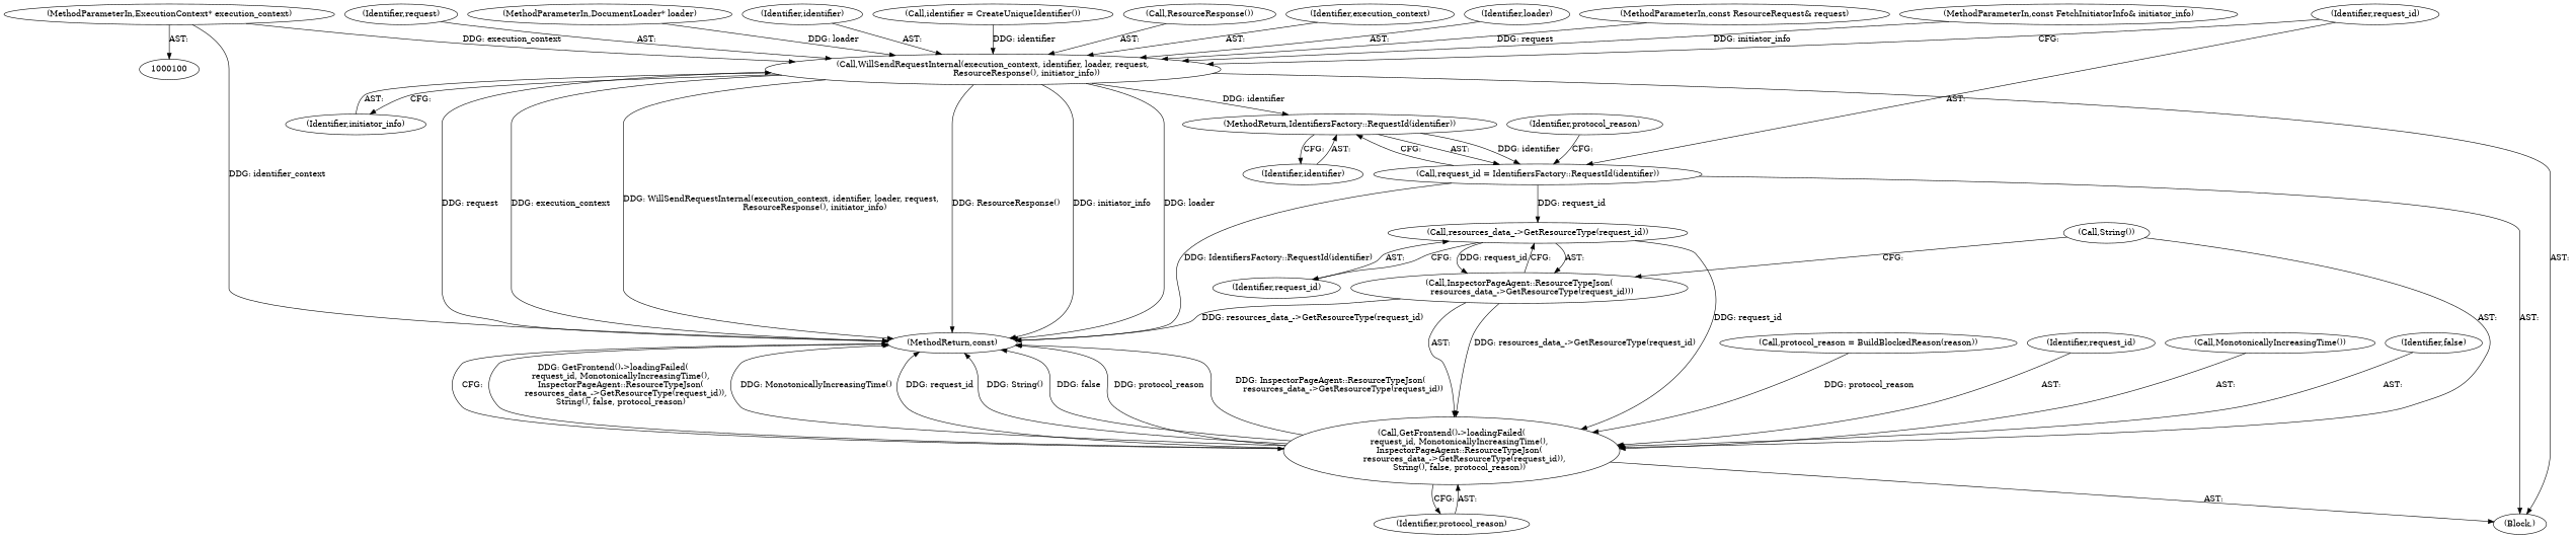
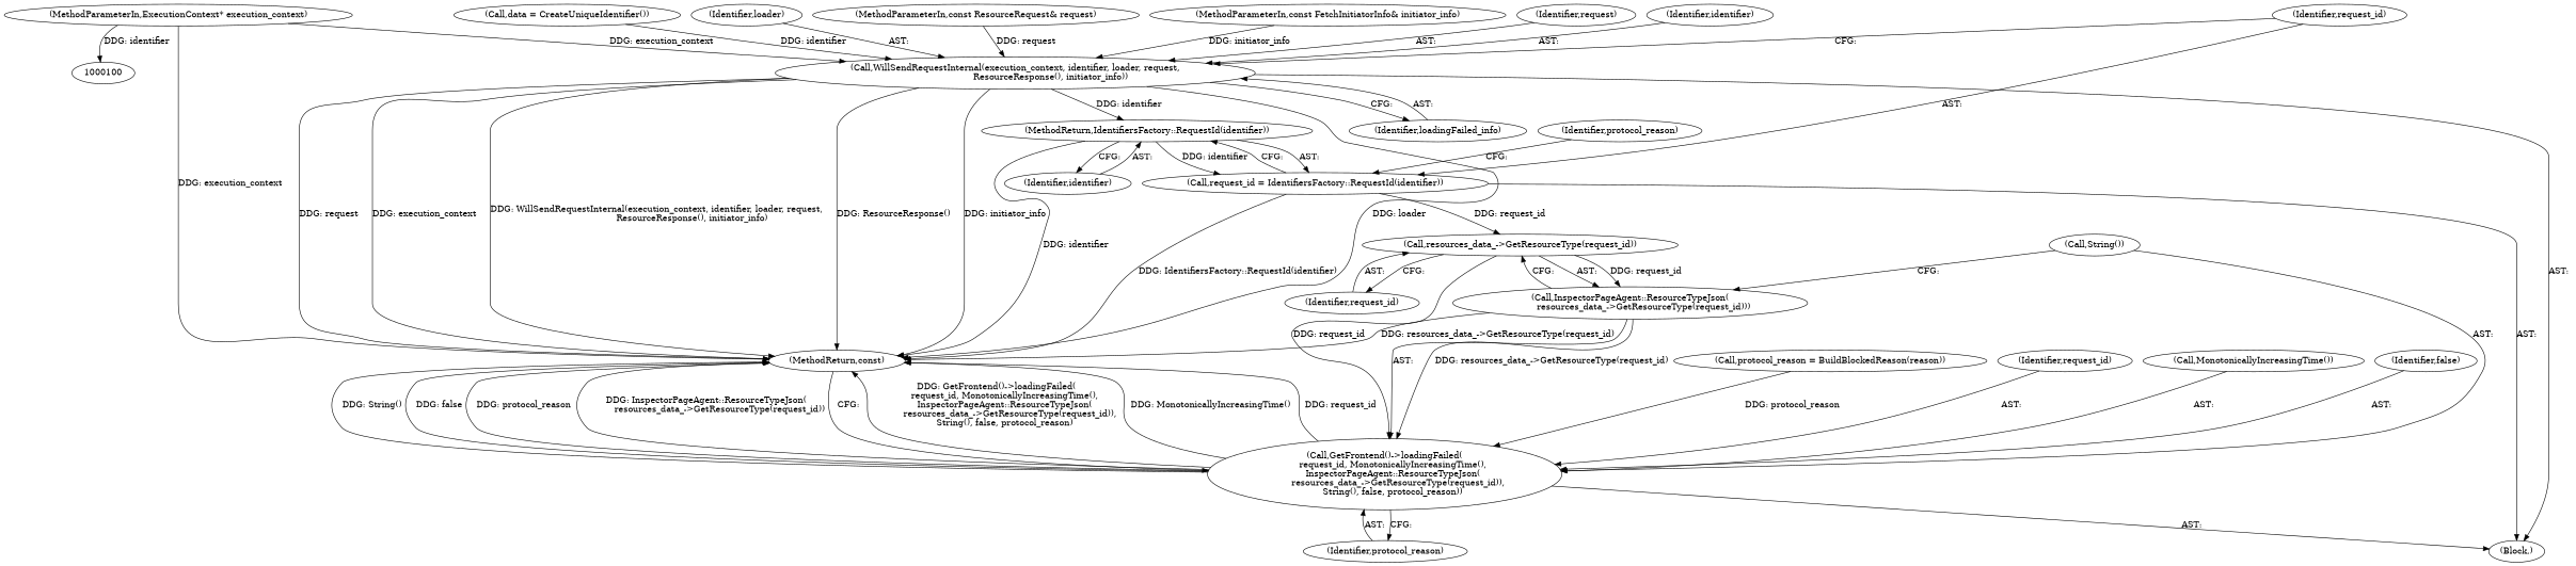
  digraph {
    n1 [label="(MethodParameterIn,ExecutionContext* execution_context)"]
    n2 [label="(Call,WillSendRequestInternal(execution_context, identifier, loader, request,\n                          ResourceResponse(), initiator_info))"]
    n3 [label="(MethodReturn,const)"]
    1000100
    n5 [label="(MethodReturn,IdentifiersFactory::RequestId(identifier))"]
    n6 [label="(Block,)"]
-   n7 [label="(Identifier,initiator_info)"]
+   n7 [label="(Identifier,loadingFailed_info)"]
    n8 [label="(Call,GetFrontend()->loadingFailed(\n      request_id, MonotonicallyIncreasingTime(),\n      InspectorPageAgent::ResourceTypeJson(\n          resources_data_->GetResourceType(request_id)),\n      String(), false, protocol_reason))"]
    n9 [label="(Call,request_id = IdentifiersFactory::RequestId(identifier))"]
    n10 [label="(Identifier,identifier)"]
    n11 [label="(Call,resources_data_->GetResourceType(request_id))"]
    n12 [label="(Call,InspectorPageAgent::ResourceTypeJson(\n          resources_data_->GetResourceType(request_id)))"]
    n13 [label="(Identifier,request_id)"]
    n14 [label="(Identifier,protocol_reason)"]
-   n15 [label="(Call,identifier = CreateUniqueIdentifier())"]
-   n16 [label="(Call,ResourceResponse())"]
-   n17 [label="(Identifier,execution_context)"]
+   n15 [label="(Call,data = CreateUniqueIdentifier())"]
    n18 [label="(Identifier,loader)"]
    n19 [label="(Call,protocol_reason = BuildBlockedReason(reason))"]
    n20 [label="(Identifier,request_id)"]
    n21 [label="(MethodParameterIn,const ResourceRequest& request)"]
    n22 [label="(Call,String())"]
    n23 [label="(Identifier,protocol_reason)"]
    n24 [label="(Call,MonotonicallyIncreasingTime())"]
    n25 [label="(Identifier,false)"]
    n26 [label="(MethodParameterIn,const FetchInitiatorInfo& initiator_info)"]
    n27 [label="(Identifier,request)"]
-   n28 [label="(MethodParameterIn,DocumentLoader* loader)"]
    n29 [label="(Identifier,identifier)"]
    n30 [label="(Identifier,request_id)"]
    n1 -> n2 [label="DDG: execution_context"]
-   n1 -> n3 [label="DDG: identifier_context"]
-   n1 -> 1000100 [label="AST: "]
+   n1 -> n3 [label="DDG: execution_context"]
+   n1 -> 1000100 [label="DDG: identifier"]
    n2 -> n3 [label="DDG: initiator_info"]
    n2 -> n3 [label="DDG: loader"]
    n2 -> n3 [label="DDG: request"]
    n2 -> n3 [label="DDG: execution_context"]
    n2 -> n3 [label="DDG: WillSendRequestInternal(execution_context, identifier, loader, request,\n                          ResourceResponse(), initiator_info)"]
    n2 -> n3 [label="DDG: ResourceResponse()"]
    n2 -> n5 [label="DDG: identifier"]
    n2 -> n6 [label="AST: "]
    n2 -> n7 [label="CFG: "]
    n3 -> n8 [label="CFG: "]
+   n5 -> n3 [label="DDG: identifier"]
    n5 -> n9 [label="AST: "]
    n5 -> n9 [label="DDG: identifier"]
    n5 -> n10 [label="CFG: "]
    n7 -> n2 [label="AST: "]
    n8 -> n3 [label="DDG: GetFrontend()->loadingFailed(\n      request_id, MonotonicallyIncreasingTime(),\n      InspectorPageAgent::ResourceTypeJson(\n          resources_data_->GetResourceType(request_id)),\n      String(), false, protocol_reason)"]
    n8 -> n3 [label="DDG: MonotonicallyIncreasingTime()"]
    n8 -> n3 [label="DDG: request_id"]
    n8 -> n3 [label="DDG: String()"]
    n8 -> n3 [label="DDG: false"]
    n8 -> n3 [label="DDG: protocol_reason"]
    n8 -> n3 [label="DDG: InspectorPageAgent::ResourceTypeJson(\n          resources_data_->GetResourceType(request_id))"]
    n8 -> n6 [label="AST: "]
    n8 -> n14 [label="CFG: "]
    n9 -> n3 [label="DDG: IdentifiersFactory::RequestId(identifier)"]
    n9 -> n5 [label="CFG: "]
    n9 -> n6 [label="AST: "]
    n9 -> n11 [label="DDG: request_id"]
    n10 -> n5 [label="AST: "]
    n11 -> n8 [label="DDG: request_id"]
    n11 -> n12 [label="AST: "]
    n11 -> n12 [label="DDG: request_id"]
    n11 -> n13 [label="CFG: "]
    n12 -> n3 [label="DDG: resources_data_->GetResourceType(request_id)"]
    n12 -> n8 [label="AST: "]
    n12 -> n8 [label="DDG: resources_data_->GetResourceType(request_id)"]
    n12 -> n11 [label="CFG: "]
    n13 -> n11 [label="AST: "]
    n14 -> n8 [label="AST: "]
    n15 -> n2 [label="DDG: identifier"]
-   n16 -> n2 [label="AST: "]
-   n17 -> n2 [label="AST: "]
    n18 -> n2 [label="AST: "]
    n19 -> n8 [label="DDG: protocol_reason"]
    n20 -> n8 [label="AST: "]
    n21 -> n2 [label="DDG: request"]
    n22 -> n8 [label="AST: "]
    n22 -> n12 [label="CFG: "]
    n23 -> n9 [label="CFG: "]
    n24 -> n8 [label="AST: "]
    n25 -> n8 [label="AST: "]
    n26 -> n2 [label="DDG: initiator_info"]
    n27 -> n2 [label="AST: "]
-   n28 -> n2 [label="DDG: loader"]
    n29 -> n2 [label="AST: "]
    n30 -> n2 [label="CFG: "]
    n30 -> n9 [label="AST: "]
  }
